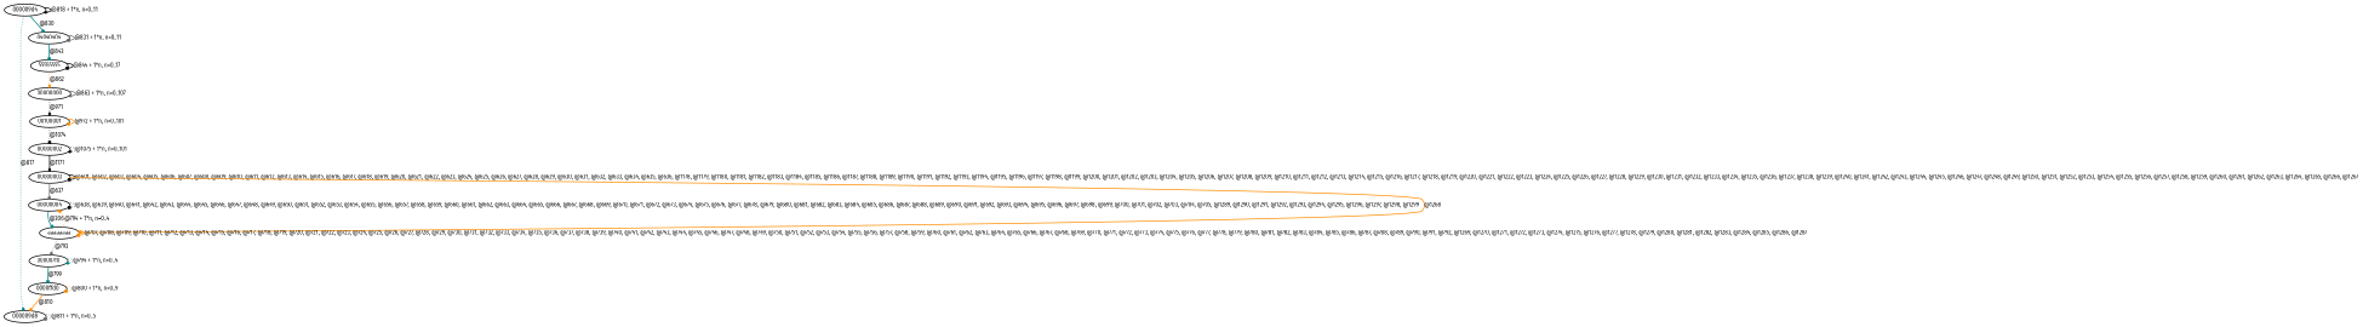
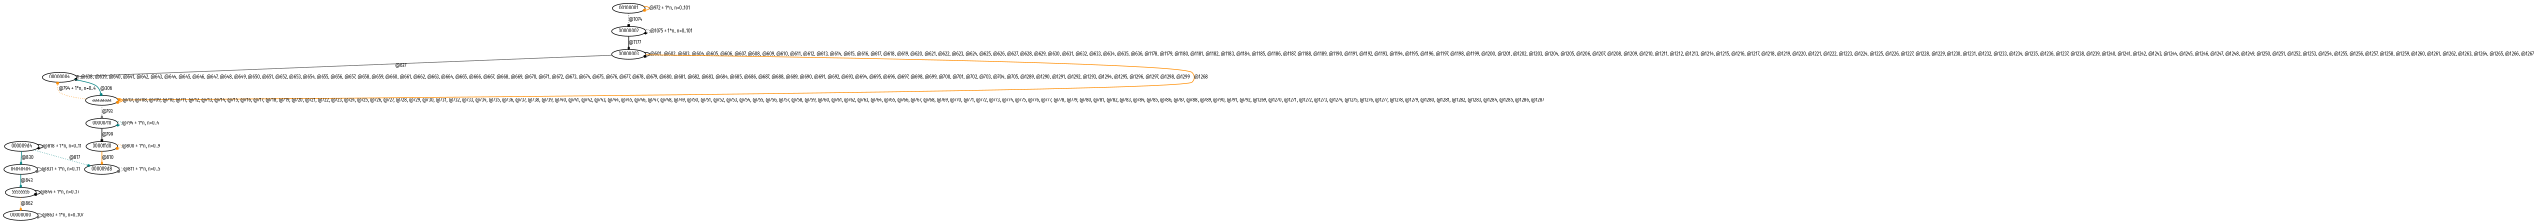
  digraph {
    fontname="Fira Sans"
    node [fontname="Fira Sans" fontsize=20 penwidth=3 shape=oval style=rounded]
    edge [arrowhead=box arrowsize=1 color=black fontname="Fira Sans" fontsize=20 penwidth=3 style=bold]
    00000003
    00000004
    aaaaaaaa
    "000007f0"
    "0000ffd0"
    "000009d8"
    "000009d4"
    04040404
    55555555
    00000000
    n11 [label=00100001]
    00000002
    00000003 -> 00000003 [label="@601, @602, @603, @604, @605, @606, @607, @608, @609, @610, @611, @612, @613, @614, @615, @616, @617, @618, @619, @620, @621, @622, @623, @624, @625, @626, @627, @628, @629, @630, @631, @632, @633, @634, @635, @636, @1178, @1179, @1180, @1181, @1182, @1183, @1184, @1185, @1186, @1187, @1188, @1189, @1190, @1191, @1192, @1193, @1194, @1195, @1196, @1197, @1198, @1199, @1200, @1201, @1202, @1203, @1204, @1205, @1206, @1207, @1208, @1209, @1210, @1211, @1212, @1213, @1214, @1215, @1216, @1217, @1218, @1219, @1220, @1221, @1222, @1223, @1224, @1225, @1226, @1227, @1228, @1229, @1230, @1231, @1232, @1233, @1234, @1235, @1236, @1237, @1238, @1239, @1240, @1241, @1242, @1243, @1244, @1245, @1246, @1247, @1248, @1249, @1250, @1251, @1252, @1253, @1254, @1255, @1256, @1257, @1258, @1259, @1260, @1261, @1262, @1263, @1264, @1265, @1266, @1267"]
    00000003 -> 00000004 [color=gray40 label="@637"]
    00000003 -> aaaaaaaa [color=darkorange label="@1268"]
    00000004 -> 00000004 [label="@638, @639, @640, @641, @642, @643, @644, @645, @646, @647, @648, @649, @650, @651, @652, @653, @654, @655, @656, @657, @658, @659, @660, @661, @662, @663, @664, @665, @666, @667, @668, @669, @670, @671, @672, @673, @674, @675, @676, @677, @678, @679, @680, @681, @682, @683, @684, @685, @686, @687, @688, @689, @690, @691, @692, @693, @694, @695, @696, @697, @698, @699, @700, @701, @702, @703, @704, @705, @1289, @1290, @1291, @1292, @1293, @1294, @1295, @1296, @1297, @1298, @1299" style=dotted]
    00000004 -> aaaaaaaa [color=teal label="@306"]
    aaaaaaaa -> 00000004 [color=darkorange label="@794 + 1*n, n=0..4" style=dotted]
    aaaaaaaa -> aaaaaaaa [color=darkorange label="@707, @708, @709, @710, @711, @712, @713, @714, @715, @716, @717, @718, @719, @720, @721, @722, @723, @724, @725, @726, @727, @728, @729, @730, @731, @732, @733, @734, @735, @736, @737, @738, @739, @740, @741, @742, @743, @744, @745, @746, @747, @748, @749, @750, @751, @752, @753, @754, @755, @756, @757, @758, @759, @760, @761, @762, @763, @764, @765, @766, @767, @768, @769, @770, @771, @772, @773, @774, @775, @776, @777, @778, @779, @780, @781, @782, @783, @784, @785, @786, @787, @788, @789, @790, @791, @792, @1269, @1270, @1271, @1272, @1273, @1274, @1275, @1276, @1277, @1278, @1279, @1280, @1281, @1282, @1283, @1284, @1285, @1286, @1287"]
    aaaaaaaa -> "000007f0" [arrowhead=diamond color=gray40 label="@793" style=dotted]
    "000007f0" -> "000007f0" [arrowhead=diamond color=teal label="@794 + 1*n, n=0..4" style=dotted]
-   "000007f0" -> "0000ffd0" [color=teal label="@799"]
+   "000007f0" -> "0000ffd0" [label="@799"]
    "0000ffd0" -> "0000ffd0" [color=darkorange label="@800 + 1*n, n=0..9" style=dotted]
    "0000ffd0" -> "000009d8" [arrowhead=diamond color=darkorange label="@810"]
    "000009d8" -> "000009d8" [color=gray40 label="@811 + 1*n, n=0..5" style=dotted]
    "000009d4" -> "000009d8" [arrowhead=diamond color=teal label="@817" style=dotted]
    "000009d4" -> "000009d4" [arrowhead=diamond label="@818 + 1*n, n=0..11"]
    "000009d4" -> 04040404 [arrowhead=diamond color=teal label="@830"]
    04040404 -> 04040404 [color=gray40 label="@831 + 1*n, n=0..11"]
-   04040404 -> 55555555 [color=teal label="@843"]
+   04040404 -> 55555555 [arrowhead=diamond color=teal label="@843"]
    55555555 -> 55555555 [label="@844 + 1*n, n=0..17"]
    55555555 -> 00000000 [arrowhead=diamond color=darkorange label="@862" style=dotted]
    00000000 -> 00000000 [arrowhead=diamond color=gray40 label="@863 + 1*n, n=0..107"]
-   00000000 -> n11 [arrowhead=diamond label="@971" style=dotted]
    n11 -> n11 [color=darkorange label="@972 + 1*n, n=0..101"]
    n11 -> 00000002 [label="@1074" style=dotted]
    00000002 -> 00000003 [arrowhead=diamond label="@1177"]
    00000002 -> 00000002 [arrowhead=diamond label="@1075 + 1*n, n=0..101" style=dotted]
  }
